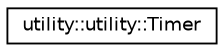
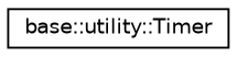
  digraph {
    rankdir=TB
-   n1 [color=black fillcolor=white fontname=Helvetica fontsize=10 height=0.2 label="utility::utility::Timer" shape=record style=filled width=0.4]
+   n1 [color=black fillcolor=white fontname=Helvetica fontsize=10 height=0.2 label="base::utility::Timer" shape=record style=filled width=0.4]
  }
